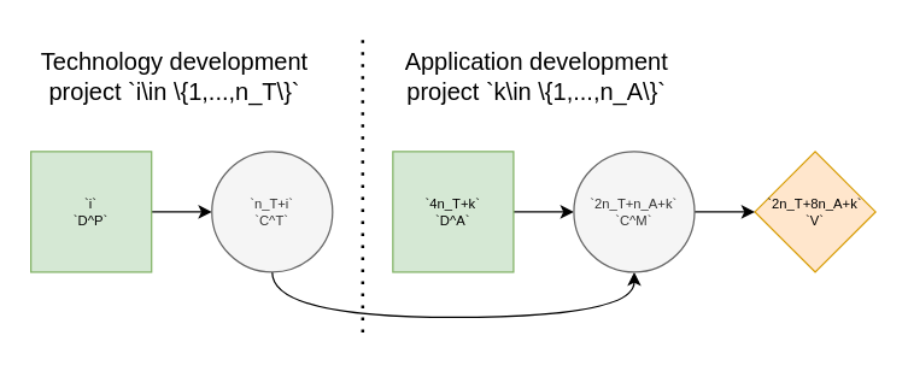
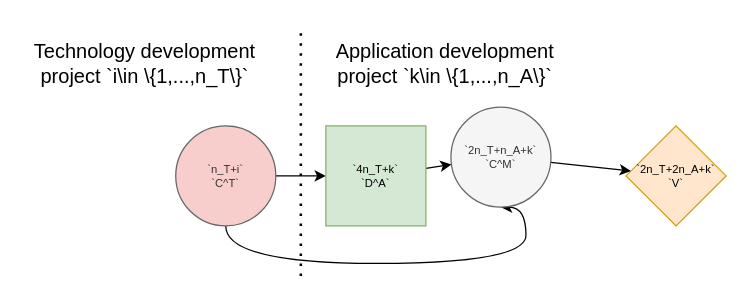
  <mxCell id="0" />
  <mxCell id="1" parent="0" />
- <mxCell id="2" style="rounded=0;orthogonalLoop=1;jettySize=auto;html=1;" parent="1" source="3" target="6" edge="1"><mxGeometry relative="1" as="geometry" /></mxCell>
- <mxCell id="3" value="`i`&lt;br style=&quot;font-size: 9px&quot;&gt;`D^P`" style="whiteSpace=wrap;html=1;aspect=fixed;fillColor=#d5e8d4;strokeColor=#82b366;fontSize=9;" parent="1" vertex="1"><mxGeometry x="20" y="100" width="80" height="80" as="geometry" /></mxCell>
+ <mxCell id="4" style="edgeStyle=none;rounded=0;orthogonalLoop=1;jettySize=auto;html=1;" parent="1" source="6" target="9" edge="1"><mxGeometry relative="1" as="geometry" /></mxCell>
  <mxCell id="5" style="edgeStyle=orthogonalEdgeStyle;curved=1;rounded=0;orthogonalLoop=1;jettySize=auto;html=1;entryX=0.5;entryY=1;entryDx=0;entryDy=0;" parent="1" source="6" target="11" edge="1"><mxGeometry relative="1" as="geometry"><Array as="points"><mxPoint x="180" y="210" /><mxPoint x="420" y="210" /></Array></mxGeometry></mxCell>
- <mxCell id="6" value="&lt;font style=&quot;font-size: 9px&quot;&gt;`n_T+i`&lt;br style=&quot;font-size: 9px&quot;&gt;`C^T`&lt;/font&gt;" style="ellipse;whiteSpace=wrap;html=1;aspect=fixed;fillColor=#f5f5f5;strokeColor=#666666;fontColor=#333333;fontSize=9;" parent="1" vertex="1"><mxGeometry x="140" y="100" width="80" height="80" as="geometry" /></mxCell>
- <mxCell id="7" value="`2n_T+8n_A+k`&lt;br style=&quot;font-size: 9px&quot;&gt;`V`" style="rhombus;whiteSpace=wrap;html=1;fillColor=#ffe6cc;strokeColor=#d79b00;fontSize=9;" parent="1" vertex="1"><mxGeometry x="500" y="100" width="80" height="80" as="geometry" /></mxCell>
+ <mxCell id="6" value="&lt;font style=&quot;font-size: 9px&quot;&gt;`n_T+i`&lt;br style=&quot;font-size: 9px&quot;&gt;`C^T`&lt;/font&gt;" style="ellipse;whiteSpace=wrap;html=1;aspect=fixed;fillColor=#f8cecc;strokeColor=#666666;fontColor=#333333;fontSize=9;" parent="1" vertex="1"><mxGeometry x="140" y="100" width="80" height="80" as="geometry" /></mxCell>
+ <mxCell id="7" value="`2n_T+2n_A+k`&lt;br style=&quot;font-size: 9px&quot;&gt;`V`" style="rhombus;whiteSpace=wrap;html=1;fillColor=#ffe6cc;strokeColor=#d79b00;fontSize=9;" parent="1" vertex="1"><mxGeometry x="500" y="100" width="80" height="80" as="geometry" /></mxCell>
  <mxCell id="8" style="rounded=0;orthogonalLoop=1;jettySize=auto;html=1;" parent="1" source="9" target="11" edge="1"><mxGeometry relative="1" as="geometry" /></mxCell>
  <mxCell id="9" value="`4n_T+k`&lt;br style=&quot;font-size: 9px&quot;&gt;`D^A`" style="whiteSpace=wrap;html=1;aspect=fixed;fillColor=#d5e8d4;strokeColor=#82b366;fontSize=9;" parent="1" vertex="1"><mxGeometry x="260" y="100" width="80" height="80" as="geometry" /></mxCell>
  <mxCell id="10" style="edgeStyle=none;rounded=0;orthogonalLoop=1;jettySize=auto;html=1;" parent="1" source="11" target="7" edge="1"><mxGeometry relative="1" as="geometry" /></mxCell>
- <mxCell id="11" value="`2n_T+n_A+k`&lt;br style=&quot;font-size: 9px&quot;&gt;`C^M`" style="ellipse;whiteSpace=wrap;html=1;aspect=fixed;fillColor=#f5f5f5;strokeColor=#666666;fontColor=#333333;fontSize=9;" parent="1" vertex="1"><mxGeometry x="380" y="100" width="80" height="80" as="geometry" /></mxCell>
+ <mxCell id="11" value="`2n_T+n_A+k`&lt;br style=&quot;font-size: 9px&quot;&gt;`C^M`" style="ellipse;whiteSpace=wrap;html=1;aspect=fixed;fillColor=#f5f5f5;strokeColor=#666666;fontColor=#333333;fontSize=9;" parent="1" vertex="1"><mxGeometry x="360" y="85" width="80" height="80" as="geometry" /></mxCell>
  <mxCell id="12" value="" style="endArrow=none;dashed=1;html=1;dashPattern=1 3;strokeWidth=2;" parent="1" edge="1"><mxGeometry width="50" height="50" relative="1" as="geometry"><mxPoint x="240" y="220" as="sourcePoint" /><mxPoint x="240" y="20" as="targetPoint" /></mxGeometry></mxCell>
  <mxCell id="13" value="Technology development&lt;br&gt;project `i\in \{1,...,n_T\}`" style="text;html=1;align=center;verticalAlign=middle;resizable=0;points=[];autosize=1;fontSize=16;" parent="1" vertex="1"><mxGeometry x="20" y="30" width="190" height="40" as="geometry" /></mxCell>
  <mxCell id="14" value="Application development&lt;br&gt;project `k\in \{1,...,n_A\}`" style="text;html=1;align=center;verticalAlign=middle;resizable=0;points=[];autosize=1;fontSize=16;" parent="1" vertex="1"><mxGeometry x="260" y="30" width="190" height="40" as="geometry" /></mxCell>
